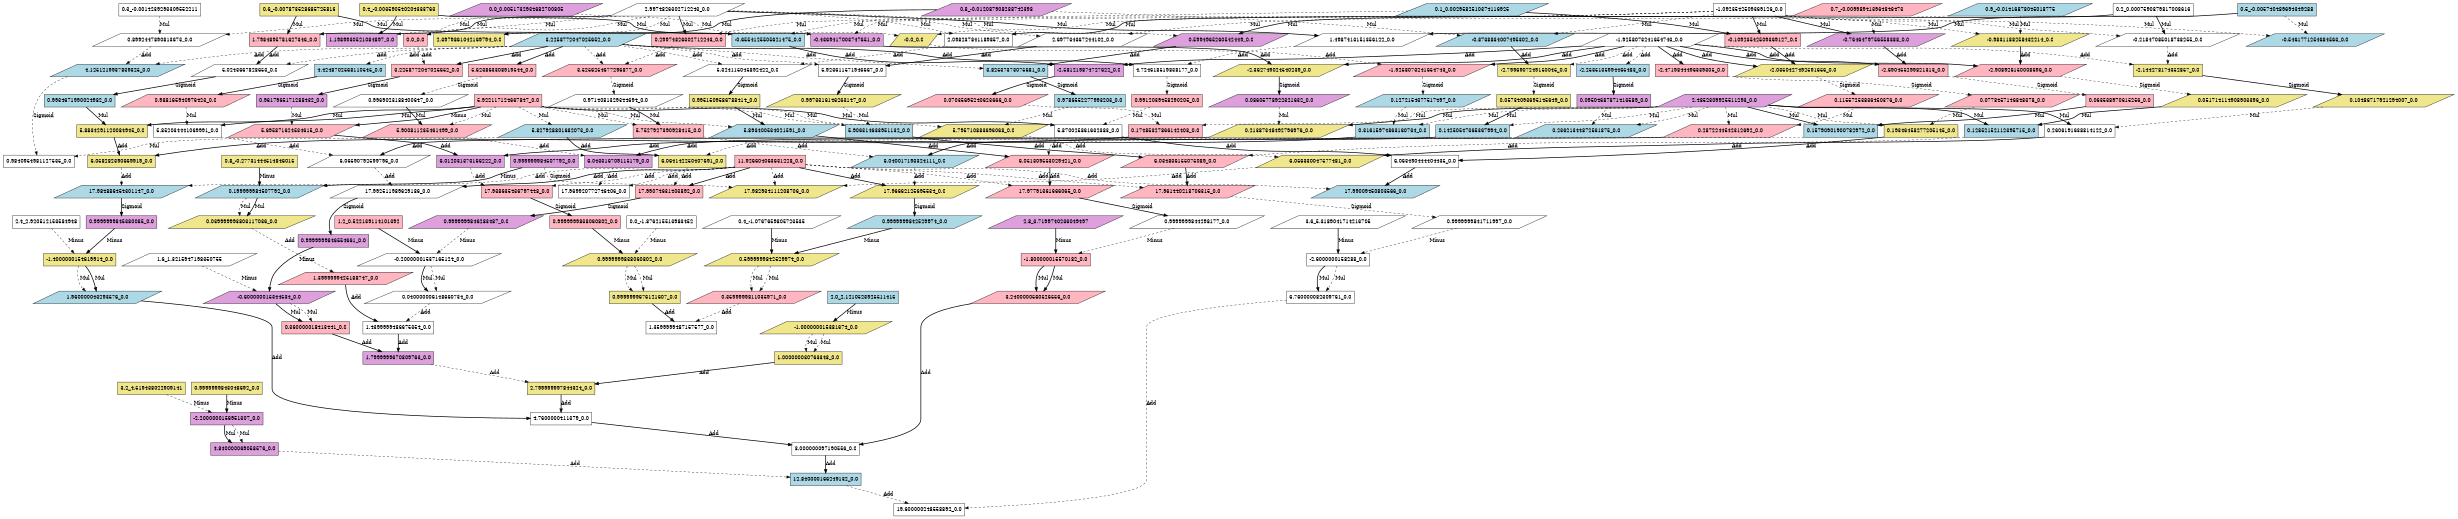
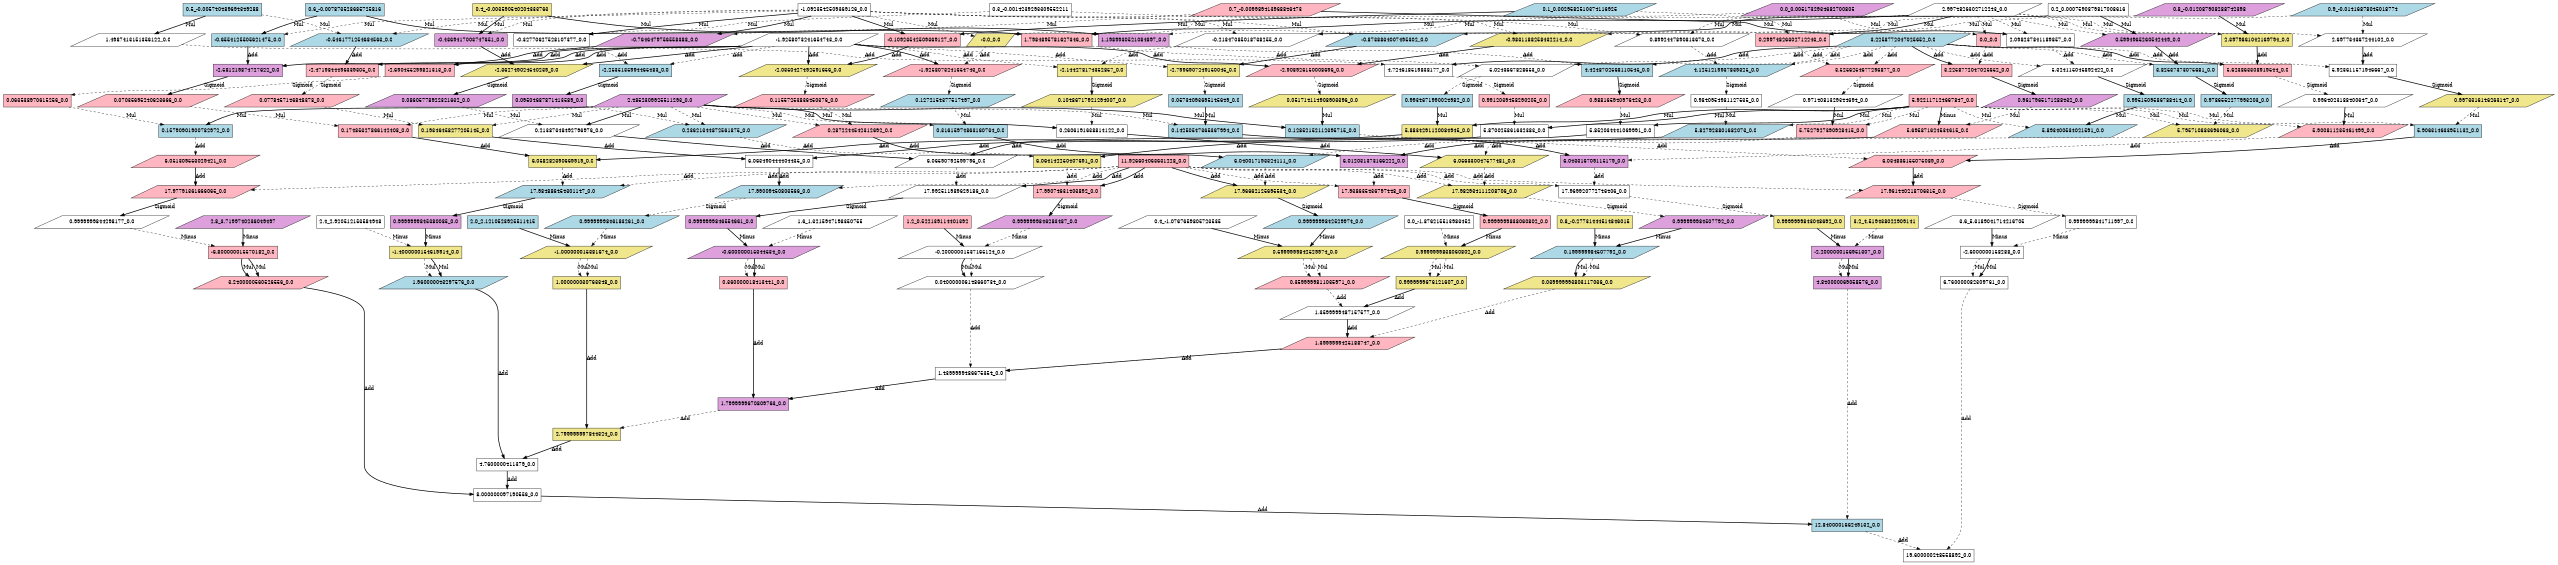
  digraph {
    node [fillcolor=white shape=box style=filled]
    edge [style=dashed]
    n1 [fillcolor=plum label="0.0_0.0051732934682700805" shape=parallelogram]
    n2 [fillcolor=khaki label="-0.0_0.0" shape=parallelogram]
    n3 [fillcolor=lightpink label="0.0_0.0"]
    n4 [fillcolor=lightpink label="-1.9258073241654743_0.0" shape=parallelogram]
    n5 [fillcolor=lightpink label="3.2258772047025652_0.0"]
    n6 [fillcolor=lightblue label="0.1_0.0029582510374116925" shape=parallelogram]
    n7 [fillcolor=lightpink label="-0.10923542509369127_0.0"]
    n8 [fillcolor=lightpink label="0.29974826302712243_0.0"]
    n9 [fillcolor=khaki label="-2.0350427492591656_0.0" shape=parallelogram]
    n10 [fillcolor=lightpink label="3.5256254677296877_0.0" shape=parallelogram]
    n11 [label="0.2_0.0007590879817008616"]
    n12 [label="-0.21847085018738255_0.0" shape=parallelogram]
    n13 [fillcolor=plum label="0.5994965260542449_0.0" shape=parallelogram]
    n14 [fillcolor=khaki label="-2.144278174352857_0.0"]
    n15 [fillcolor=lightblue label="3.82537373075681_0.0"]
    n16 [label="0.3_-0.0014239293309552211"]
+   n17 [label="-0.32770627528107377_0.0"]
    n18 [label="0.8992447890813673_0.0" shape=parallelogram]
    n19 [fillcolor=lightblue label="-2.2535135994465483_0.0"]
    n20 [fillcolor=lightblue label="4.1251219937839325_0.0" shape=parallelogram]
    n21 [fillcolor=khaki label="0.4_-0.003590540204333763"]
    n22 [fillcolor=plum label="-0.4369417003747651_0.0"]
    n23 [fillcolor=plum label="1.1989930521084897_0.0"]
    n24 [fillcolor=khaki label="-2.362749024540239_0.0" shape=parallelogram]
    n25 [fillcolor=lightblue label="4.4248702568110545_0.0"]
    n26 [fillcolor=lightblue label="0.5_-0.005740489694349288"]
    n27 [fillcolor=lightblue label="-0.5461771254684563_0.0" shape=parallelogram]
    n28 [label="1.4987413151356122_0.0" shape=parallelogram]
    n29 [fillcolor=lightpink label="-2.4719844496339305_0.0"]
    n30 [label="4.724618519838177_0.0"]
-   n31 [fillcolor=khaki label="0.6_-0.007873528685725816"]
+   n31 [fillcolor=lightblue label="0.6_-0.007873528685725816"]
    n32 [fillcolor=lightblue label="-0.6554125505621475_0.0"]
    n33 [fillcolor=lightpink label="1.7984895781627346_0.0"]
    n34 [fillcolor=plum label="-2.581219874727622_0.0"]
    n35 [label="5.0243667828653_0.0" shape=parallelogram]
-   n36 [fillcolor=lightpink label="0.7_-0.009989413964846473" shape=parallelogram]
+   n36 [fillcolor=lightpink label="0.7_-0.009989413968846473" shape=parallelogram]
    n37 [fillcolor=plum label="-0.7646479756558388_0.0" shape=parallelogram]
    n38 [label="2.098237841189857_0.0"]
    n39 [fillcolor=lightpink label="-2.690455299821313_0.0"]
    n40 [label="5.324115045892422_0.0" shape=parallelogram]
    n41 [fillcolor=plum label="0.8_-0.012087908288742398" shape=parallelogram]
    n42 [fillcolor=lightblue label="-0.8738834007495302_0.0" shape=parallelogram]
    n43 [fillcolor=khaki label="2.3979861042169794_0.0"]
    n44 [fillcolor=khaki label="-2.7996907249150045_0.0"]
    n45 [fillcolor=lightpink label="5.623863308919544_0.0"]
-   n46 [fillcolor=lightblue label="0.9_-0.01416878045018775" shape=parallelogram]
+   n46 [fillcolor=lightblue label="0.9_-0.01416878045018774" shape=parallelogram]
    n47 [fillcolor=khaki label="-0.9831188258432214_0.0" shape=parallelogram]
    n48 [label="2.697734367244102_0.0" shape=parallelogram]
    n49 [fillcolor=lightpink label="-2.908926150008696_0.0" shape=parallelogram]
    n50 [label="5.923611571946667_0.0"]
    n51 [label="0.0_-1.876215513983452"]
    n52 [fillcolor=khaki label="0.9999999838060802_0.0" shape=parallelogram]
    n53 [fillcolor=khaki label="0.9999999676121607_0.0"]
    n54 [label="0.4_-1.0767659805723535" shape=parallelogram]
    n55 [fillcolor=khaki label="0.5999999842529974_0.0" shape=parallelogram]
    n56 [fillcolor=lightpink label="0.3599999811035971_0.0" shape=parallelogram]
    n57 [fillcolor=khaki label="0.8_-0.27731444514846015"]
    n58 [fillcolor=lightblue label="0.199999984507792_0.0" shape=parallelogram]
    n59 [fillcolor=khaki label="0.039999993803117036_0.0" shape=parallelogram]
-   n60 [fillcolor=lightpink label="1.2_0.522139114101392"]
+   n60 [fillcolor=lightpink label="1.2_0.522139114401392"]
    n61 [label="-0.20000001537165124_0.0" shape=parallelogram]
    n62 [label="0.040000006148660734_0.0" shape=parallelogram]
    n63 [label="1.6_1.3215947198350755" shape=parallelogram]
    n64 [fillcolor=plum label="-0.600000015344534_0.0" shape=parallelogram]
    n65 [fillcolor=lightpink label="0.360000018413441_0.0"]
    n66 [fillcolor=lightblue label="2.0_2.1210523925511415"]
    n67 [fillcolor=khaki label="-1.000000015381674_0.0" shape=parallelogram]
    n68 [fillcolor=khaki label="1.000000030763348_0.0"]
    n69 [label="2.4_2.920512153584948"]
    n70 [fillcolor=khaki label="-1.4000000154619914_0.0"]
-   n71 [fillcolor=lightblue label="1.960000043293576_0.0" shape=parallelogram]
+   n71 [fillcolor=lightblue label="1.960000043297576_0.0" shape=parallelogram]
    n72 [fillcolor=plum label="2.8_3.7199740236049497" shape=parallelogram]
-   n73 [fillcolor=lightpink label="-1.800000015570182_0.0"]
+   n73 [fillcolor=lightpink label="-6.800000015570182_0.0"]
    n74 [fillcolor=lightpink label="3.2400000560526556_0.0" shape=parallelogram]
    n75 [fillcolor=khaki label="3.2_4.519438022909141"]
    n76 [fillcolor=plum label="-2.2000000156951307_0.0"]
    n77 [fillcolor=plum label="4.840000069058576_0.0"]
    n78 [label="3.6_5.3189041714216705" shape=parallelogram]
    n79 [label="-2.6000000158288_0.0"]
    n80 [label="6.760000082309761_0.0"]
    n81 [fillcolor=lightblue label="0.1272154377517497_0.0" shape=parallelogram]
-   n82 [fillcolor=plum label="0.9617965171288432_0.0"]
+   n82 [fillcolor=plum label="0.9617965171288432_0.0" shape=parallelogram]
    n83 [fillcolor=lightblue label="0.31615974863160734_0.0"]
    n84 [fillcolor=lightpink label="5.695871624534615_0.0" shape=parallelogram]
    n85 [fillcolor=plum label="6.012031373166222_0.0"]
    n86 [fillcolor=lightpink label="17.938635436797448_0.0"]
    n87 [fillcolor=lightpink label="0.9999999838060802_0.0"]
-   n88 [label="1.3599999487157577_0.0"]
+   n88 [label="1.3599999487157577_0.0" shape=parallelogram]
    n89 [fillcolor=lightpink label="1.3999999425188747_0.0" shape=parallelogram]
    n90 [fillcolor=lightpink label="0.11557253836450376_0.0" shape=parallelogram]
    n91 [label="0.9714081329344694_0.0" shape=parallelogram]
    n92 [fillcolor=lightpink label="0.2872244542312692_0.0" shape=parallelogram]
    n93 [fillcolor=lightpink label="5.7527927390928415_0.0"]
    n94 [fillcolor=lightblue label="6.040017193324111_0.0" shape=parallelogram]
    n95 [fillcolor=khaki label="17.96662125695534_0.0" shape=parallelogram]
    n96 [fillcolor=lightblue label="0.9999999842529974_0.0" shape=parallelogram]
    n97 [fillcolor=khaki label="0.10486717921294007_0.0" shape=parallelogram]
    n98 [fillcolor=lightblue label="0.9786552277993203_0.0"]
    n99 [label="0.2606191638814122_0.0"]
    n100 [fillcolor=khaki label="5.795710883696068_0.0" shape=parallelogram]
    n101 [fillcolor=khaki label="6.056330047577481_0.0" shape=parallelogram]
    n102 [fillcolor=khaki label="17.982934111208706_0.0" shape=parallelogram]
-   n103 [fillcolor=plum label="0.999999984507792_0.0"]
+   n103 [fillcolor=plum label="0.999999984507792_0.0" shape=parallelogram]
    n104 [label="1.4399999486675354_0.0"]
    n105 [fillcolor=plum label="0.09504687871413589_0.0"]
    n106 [label="0.9840954981127535_0.0"]
    n107 [fillcolor=lightblue label="0.23621344872561875_0.0" shape=parallelogram]
    n108 [fillcolor=lightblue label="5.827928801682073_0.0" shape=parallelogram]
    n109 [fillcolor=khaki label="6.064142250407691_0.0"]
    n110 [fillcolor=lightpink label="17.99074631403892_0.0"]
    n111 [fillcolor=plum label="0.9999999846283487_0.0" shape=parallelogram]
    n112 [fillcolor=plum label="1.7999999670809763_0.0"]
    n113 [fillcolor=plum label="0.08605778922321632_0.0" shape=parallelogram]
    n114 [fillcolor=lightpink label="0.988165940976423_0.0" shape=parallelogram]
-   n115 [fillcolor=khaki label="0.21387348492796976_0.0" shape=parallelogram]
+   n115 [label="0.21387348492796976_0.0" shape=parallelogram]
    n116 [label="5.852034441069991_0.0"]
    n117 [label="6.06590792599796_0.0" shape=parallelogram]
    n118 [label="17.992511989629186_0.0" shape=parallelogram]
    n119 [fillcolor=plum label="0.9999999846554661_0.0"]
    n120 [fillcolor=khaki label="2.799999997844324_0.0"]
    n121 [fillcolor=lightpink label="0.0778457146848378_0.0" shape=parallelogram]
    n122 [fillcolor=lightpink label="0.9912039458290205_0.0"]
    n123 [fillcolor=khaki label="0.19346458277205145_0.0"]
    n124 [label="5.870025861632383_0.0"]
    n125 [label="6.063490444404435_0.0"]
    n126 [fillcolor=lightblue label="17.99009450803566_0.0" shape=parallelogram]
+   n127 [fillcolor=lightblue label="0.9999999846183261_0.0" shape=parallelogram]
    n128 [label="4.7600000411379_0.0"]
    n129 [fillcolor=lightpink label="0.07035695240623666_0.0" shape=parallelogram]
    n130 [fillcolor=lightblue label="0.9934671990024982_0.0"]
    n131 [fillcolor=lightpink label="0.17485327866142408_0.0"]
    n132 [fillcolor=khaki label="5.8834291120084945_0.0"]
    n133 [fillcolor=khaki label="6.058282390669919_0.0"]
    n134 [fillcolor=lightblue label="17.984886454301147_0.0" shape=parallelogram]
    n135 [fillcolor=plum label="0.9999999845380085_0.0"]
    n136 [label="8.000000097190556_0.0"]
    n137 [fillcolor=lightpink label="0.063538970615256_0.0"]
-   n138 [fillcolor=khaki label="0.9951509586788414_0.0"]
+   n138 [fillcolor=lightblue label="0.9951509586788414_0.0"]
    n139 [fillcolor=lightblue label="0.15790901900782972_0.0"]
    n140 [fillcolor=lightblue label="5.893400534021591_0.0" shape=parallelogram]
    n141 [fillcolor=lightpink label="6.051309553029421_0.0" shape=parallelogram]
    n142 [fillcolor=lightpink label="17.97791361666065_0.0" shape=parallelogram]
    n143 [label="0.9999999844298177_0.0" shape=parallelogram]
    n144 [fillcolor=lightblue label="12.840000166249132_0.0"]
-   n145 [fillcolor=khaki label="0.05734093695145649_0.0"]
-   n146 [label="0.9969023188400647_0.0" shape=parallelogram]
+   n145 [fillcolor=lightblue label="0.05734093695145649_0.0"]
+   n146 [label="0.9964023188400647_0.0" shape=parallelogram]
    n147 [fillcolor=lightblue label="0.14250547365367994_0.0"]
    n148 [fillcolor=lightpink label="5.900811235461499_0.0" shape=parallelogram]
    n149 [fillcolor=plum label="6.043316709115179_0.0"]
    n150 [label="17.969920772746406_0.0"]
    n151 [fillcolor=khaki label="0.9999999843048692_0.0"]
    n152 [label="19.600000248558892_0.0"]
    n153 [fillcolor=khaki label="0.051714114908903396_0.0" shape=parallelogram]
    n154 [fillcolor=khaki label="0.9973316146263147_0.0" shape=parallelogram]
    n155 [fillcolor=lightblue label="0.12852152112395715_0.0"]
    n156 [fillcolor=lightblue label="5.906314633951132_0.0"]
    n157 [fillcolor=lightpink label="6.034836155075089_0.0" shape=parallelogram]
    n158 [fillcolor=lightpink label="17.961440218706315_0.0" shape=parallelogram]
-   n159 [label="0.9999999841711997_0.0" shape=parallelogram]
+   n159 [label="0.9999999841711997_0.0"]
    n160 [label="-1.0923542509369126_0.0"]
    n161 [label="2.9974826302712243_0.0" shape=parallelogram]
    n162 [fillcolor=plum label="2.4852309925511293_0.0" shape=parallelogram]
    n163 [fillcolor=lightpink label="5.922117124667847_0.0"]
    n164 [label="-1.9258073241654743_0.0" shape=parallelogram]
    n165 [fillcolor=lightblue label="3.2258772047025652_0.0" shape=parallelogram]
    n166 [fillcolor=lightpink label="11.926604063631228_0.0"]
    n1 -> n2 [label=Mul]
    n1 -> n3 [label=Mul]
    n2 -> n4 [label=Add]
    n3 -> n5 [label=Add]
    n4 -> n81 [label=Sigmoid]
    n5 -> n82 [label=Sigmoid style=bold]
    n6 -> n7 [label=Mul style=bold]
    n6 -> n8 [label=Mul]
    n7 -> n9 [label=Add style=bold]
    n8 -> n10 [label=Add]
    n9 -> n90 [label=Sigmoid]
    n10 -> n91 [label=Sigmoid]
    n11 -> n12 [label=Mul style=bold]
    n11 -> n13 [label=Mul style=bold]
    n12 -> n14 [label=Add]
    n13 -> n15 [label=Add style=bold]
    n14 -> n97 [label=Sigmoid style=bold]
    n15 -> n98 [label=Sigmoid style=bold]
+   n16 -> n17 [label=Mul]
    n16 -> n18 [label=Mul]
+   n17 -> n19 [label=Add]
    n18 -> n20 [label=Add]
    n19 -> n105 [label=Sigmoid style=bold]
    n20 -> n106 [label=Sigmoid]
    n21 -> n22 [label=Mul style=bold]
    n21 -> n23 [label=Mul style=bold]
    n22 -> n24 [label=Add style=bold]
+   n23 -> n25 [label=Add]
    n24 -> n113 [label=Sigmoid style=bold]
    n25 -> n114 [label=Sigmoid style=bold]
    n26 -> n27 [label=Mul]
    n26 -> n28 [label=Mul style=bold]
+   n27 -> n29 [label=Add style=bold]
    n28 -> n30 [label=Add]
    n29 -> n121 [label=Sigmoid]
    n30 -> n122 [label=Sigmoid]
    n31 -> n32 [label=Mul style=bold]
    n31 -> n33 [label=Mul style=bold]
    n32 -> n34 [label=Add style=bold]
-   n33 -> n35 [label=Add style=bold]
+   n33 -> n35 [label=Add]
    n34 -> n129 [label=Sigmoid style=bold]
-   n35 -> n130 [label=Sigmoid style=bold]
+   n35 -> n130 [label=Sigmoid]
    n36 -> n37 [label=Mul]
    n36 -> n38 [label=Mul style=bold]
    n37 -> n39 [label=Add style=bold]
    n38 -> n40 [label=Add]
    n39 -> n137 [label=Sigmoid]
    n40 -> n138 [label=Sigmoid style=bold]
    n41 -> n42 [label=Mul]
    n41 -> n43 [label=Mul style=bold]
    n42 -> n44 [label=Add style=bold]
+   n43 -> n45 [label=Add style=bold]
    n44 -> n145 [label=Sigmoid]
    n45 -> n146 [label=Sigmoid]
    n46 -> n47 [label=Mul]
    n46 -> n48 [label=Mul]
    n47 -> n49 [label=Add style=bold]
    n48 -> n50 [label=Add style=bold]
    n49 -> n153 [label=Sigmoid]
    n50 -> n154 [label=Sigmoid style=bold]
    n51 -> n52 [label=Minus]
    n52 -> n53 [label=Mul]
    n52 -> n53 [label=Mul]
    n53 -> n88 [label=Add style=bold]
    n54 -> n55 [label=Minus style=bold]
    n55 -> n56 [label=Mul]
    n55 -> n56 [label=Mul]
    n56 -> n88 [label=Add]
    n57 -> n58 [label=Minus style=bold]
    n58 -> n59 [label=Mul style=bold]
    n58 -> n59 [label=Mul]
    n59 -> n89 [label=Add]
    n60 -> n61 [label=Minus style=bold]
    n61 -> n62 [label=Mul style=bold]
    n61 -> n62 [label=Mul]
    n62 -> n104 [label=Add]
    n63 -> n64 [label=Minus]
    n64 -> n65 [label=Mul]
    n64 -> n65 [label=Mul style=bold]
    n65 -> n112 [label=Add style=bold]
    n66 -> n67 [label=Minus style=bold]
    n67 -> n68 [label=Mul]
    n67 -> n68 [label=Mul]
    n68 -> n120 [label=Add style=bold]
    n69 -> n70 [label=Minus]
    n70 -> n71 [label=Mul]
    n70 -> n71 [label=Mul style=bold]
    n71 -> n128 [label=Add style=bold]
    n72 -> n73 [label=Minus style=bold]
    n73 -> n74 [label=Mul style=bold]
    n73 -> n74 [label=Mul style=bold]
    n74 -> n136 [label=Add style=bold]
    n75 -> n76 [label=Minus]
    n76 -> n77 [label=Mul]
    n76 -> n77 [label=Mul style=bold]
    n77 -> n144 [label=Add]
    n78 -> n79 [label=Minus style=bold]
    n79 -> n80 [label=Mul]
    n79 -> n80 [label=Mul style=bold]
    n80 -> n152 [label=Add]
    n81 -> n83 [label=Mul]
    n82 -> n84 [label=Mul]
    n83 -> n85 [label=Add style=bold]
    n84 -> n85 [label=Add style=bold]
    n85 -> n86 [label=Add]
    n86 -> n87 [label=Sigmoid style=bold]
    n87 -> n52 [label=Minus style=bold]
+   n88 -> n89 [label=Add style=bold]
    n89 -> n104 [label=Add style=bold]
    n90 -> n92 [label=Mul]
    n91 -> n93 [label=Mul style=bold]
    n92 -> n94 [label=Add style=bold]
    n93 -> n94 [label=Add]
    n94 -> n95 [label=Add]
    n95 -> n96 [label=Sigmoid style=bold]
    n96 -> n55 [label=Minus style=bold]
    n97 -> n99 [label=Mul]
    n98 -> n100 [label=Mul]
    n99 -> n101 [label=Add style=bold]
    n100 -> n101 [label=Add]
    n101 -> n102 [label=Add]
-   n103 -> n102 [label=Sigmoid]
+   n102 -> n103 [label=Sigmoid]
    n103 -> n58 [label=Minus style=bold]
    n104 -> n112 [label=Add style=bold]
    n105 -> n107 [label=Mul]
-   n108 -> n106 [label=Mul]
+   n106 -> n108 [label=Mul]
    n107 -> n109 [label=Add]
    n108 -> n109 [label=Add style=bold]
    n109 -> n110 [label=Add]
    n110 -> n111 [label=Sigmoid style=bold]
    n111 -> n61 [label=Minus]
    n112 -> n120 [label=Add]
    n113 -> n115 [label=Mul]
    n114 -> n116 [label=Mul]
    n115 -> n117 [label=Add style=bold]
-   n116 -> n117 [label=Add]
+   n116 -> n117 [label=Add style=bold]
    n117 -> n118 [label=Add]
    n118 -> n119 [label=Sigmoid style=bold]
    n119 -> n64 [label=Minus style=bold]
    n120 -> n128 [label=Add style=bold]
    n121 -> n123 [label=Mul]
    n122 -> n124 [label=Mul]
    n123 -> n125 [label=Add style=bold]
    n124 -> n125 [label=Add style=bold]
    n125 -> n126 [label=Add style=bold]
+   n126 -> n127 [label=Sigmoid]
+   n127 -> n67 [label=Minus]
    n128 -> n136 [label=Add style=bold]
    n129 -> n131 [label=Mul]
    n130 -> n132 [label=Mul style=bold]
    n131 -> n133 [label=Add style=bold]
    n132 -> n133 [label=Add style=bold]
    n133 -> n134 [label=Add]
    n134 -> n135 [label=Sigmoid style=bold]
    n135 -> n70 [label=Minus style=bold]
    n136 -> n144 [label=Add style=bold]
-   n137 -> n139 [label=Mul style=bold]
+   n137 -> n139 [label=Mul]
    n138 -> n140 [label=Mul style=bold]
    n139 -> n141 [label=Add]
-   n140 -> n141 [label=Add style=bold]
    n141 -> n142 [label=Add style=bold]
    n142 -> n143 [label=Sigmoid style=bold]
    n143 -> n73 [label=Minus]
    n144 -> n152 [label=Add]
    n145 -> n147 [label=Mul style=bold]
    n146 -> n148 [label=Mul style=bold]
    n147 -> n149 [label=Add style=bold]
    n148 -> n149 [label=Add]
    n149 -> n150 [label=Add]
+   n150 -> n151 [label=Sigmoid]
    n151 -> n76 [label=Minus style=bold]
    n153 -> n155 [label=Mul style=bold]
    n154 -> n156 [label=Mul]
    n155 -> n157 [label=Add]
    n156 -> n157 [label=Add style=bold]
    n157 -> n158 [label=Add style=bold]
    n158 -> n159 [label=Sigmoid]
    n159 -> n79 [label=Minus]
    n160 -> n2 [label=Mul]
    n160 -> n7 [label=Mul style=bold]
    n160 -> n12 [label=Mul]
+   n160 -> n17 [label=Mul style=bold]
    n160 -> n22 [label=Mul]
    n160 -> n27 [label=Mul]
    n160 -> n32 [label=Mul]
    n160 -> n37 [label=Mul style=bold]
    n160 -> n42 [label=Mul]
    n160 -> n47 [label=Mul]
    n161 -> n3 [label=Mul]
    n161 -> n8 [label=Mul style=bold]
    n161 -> n13 [label=Mul]
    n161 -> n18 [label=Mul]
    n161 -> n23 [label=Mul]
-   n161 -> n28 [label=Mul style=bold]
    n161 -> n33 [label=Mul style=bold]
    n161 -> n38 [label=Mul]
    n161 -> n43 [label=Mul]
    n161 -> n48 [label=Mul]
    n162 -> n83 [label=Mul]
    n162 -> n92 [label=Mul]
    n162 -> n99 [label=Mul style=bold]
    n162 -> n107 [label=Mul]
    n162 -> n115 [label=Mul style=bold]
    n162 -> n123 [label=Mul]
    n162 -> n131 [label=Mul]
    n162 -> n139 [label=Mul style=bold]
    n162 -> n147 [label=Mul]
    n162 -> n155 [label=Mul style=bold]
    n163 -> n84 [label=Minus style=bold]
    n163 -> n93 [label=Mul]
    n163 -> n100 [label=Mul]
    n163 -> n108 [label=Mul]
    n163 -> n116 [label=Mul style=bold]
    n163 -> n124 [label=Mul style=bold]
    n163 -> n132 [label=Mul style=bold]
    n163 -> n140 [label=Mul]
    n163 -> n148 [label=Mul]
    n163 -> n156 [label=Mul]
    n164 -> n4 [label=Add style=bold]
    n164 -> n9 [label=Add style=bold]
    n164 -> n14 [label=Add]
    n164 -> n19 [label=Add]
    n164 -> n24 [label=Add style=bold]
    n164 -> n29 [label=Add style=bold]
    n164 -> n34 [label=Add style=bold]
    n164 -> n39 [label=Add style=bold]
    n164 -> n44 [label=Add]
    n164 -> n49 [label=Add style=bold]
    n165 -> n5 [label=Add style=bold]
    n165 -> n10 [label=Add]
    n165 -> n15 [label=Add]
    n165 -> n20 [label=Add]
    n165 -> n25 [label=Add]
    n165 -> n30 [label=Add style=bold]
    n165 -> n35 [label=Add]
    n165 -> n40 [label=Add]
    n165 -> n45 [label=Add style=bold]
    n165 -> n50 [label=Add]
    n166 -> n86 [label=Add]
    n166 -> n95 [label=Add style=bold]
    n166 -> n102 [label=Add]
    n166 -> n110 [label=Add style=bold]
    n166 -> n118 [label=Add style=bold]
    n166 -> n126 [label=Add]
    n166 -> n134 [label=Add]
    n166 -> n142 [label=Add]
    n166 -> n150 [label=Add]
    n166 -> n158 [label=Add]
  }
